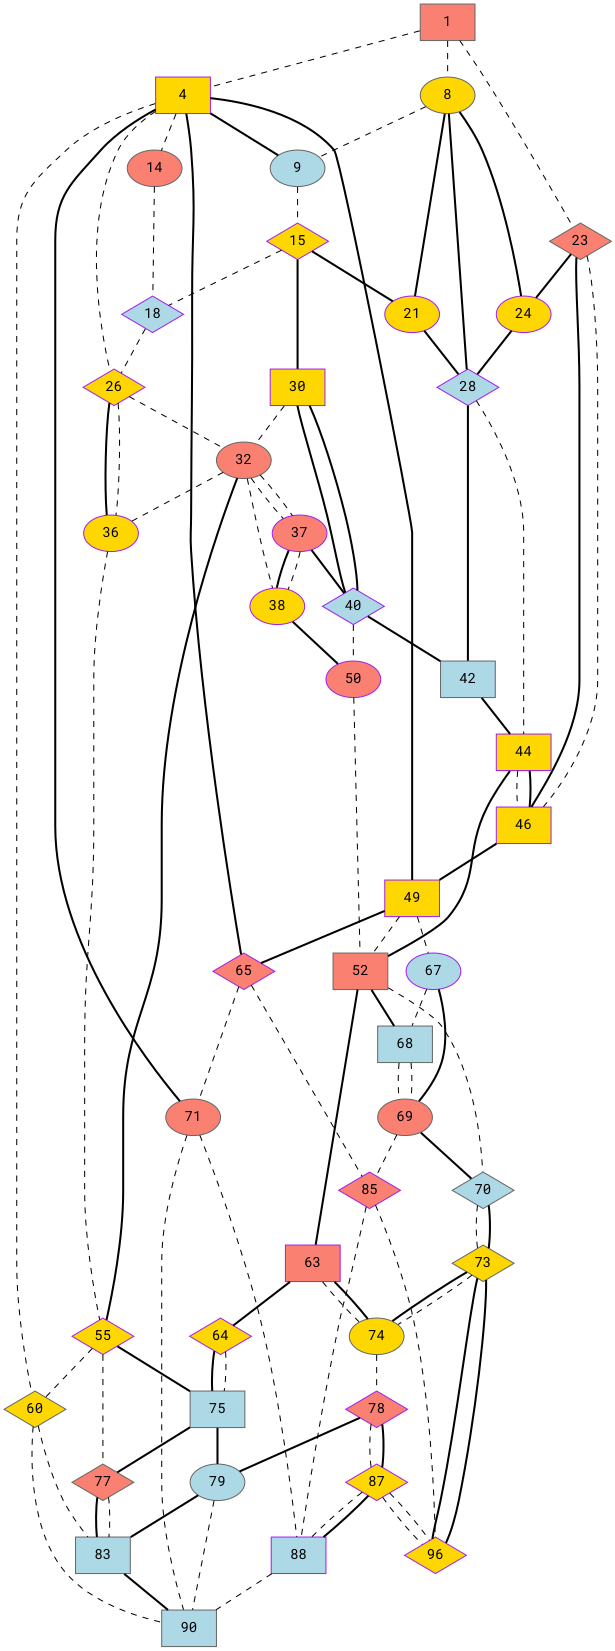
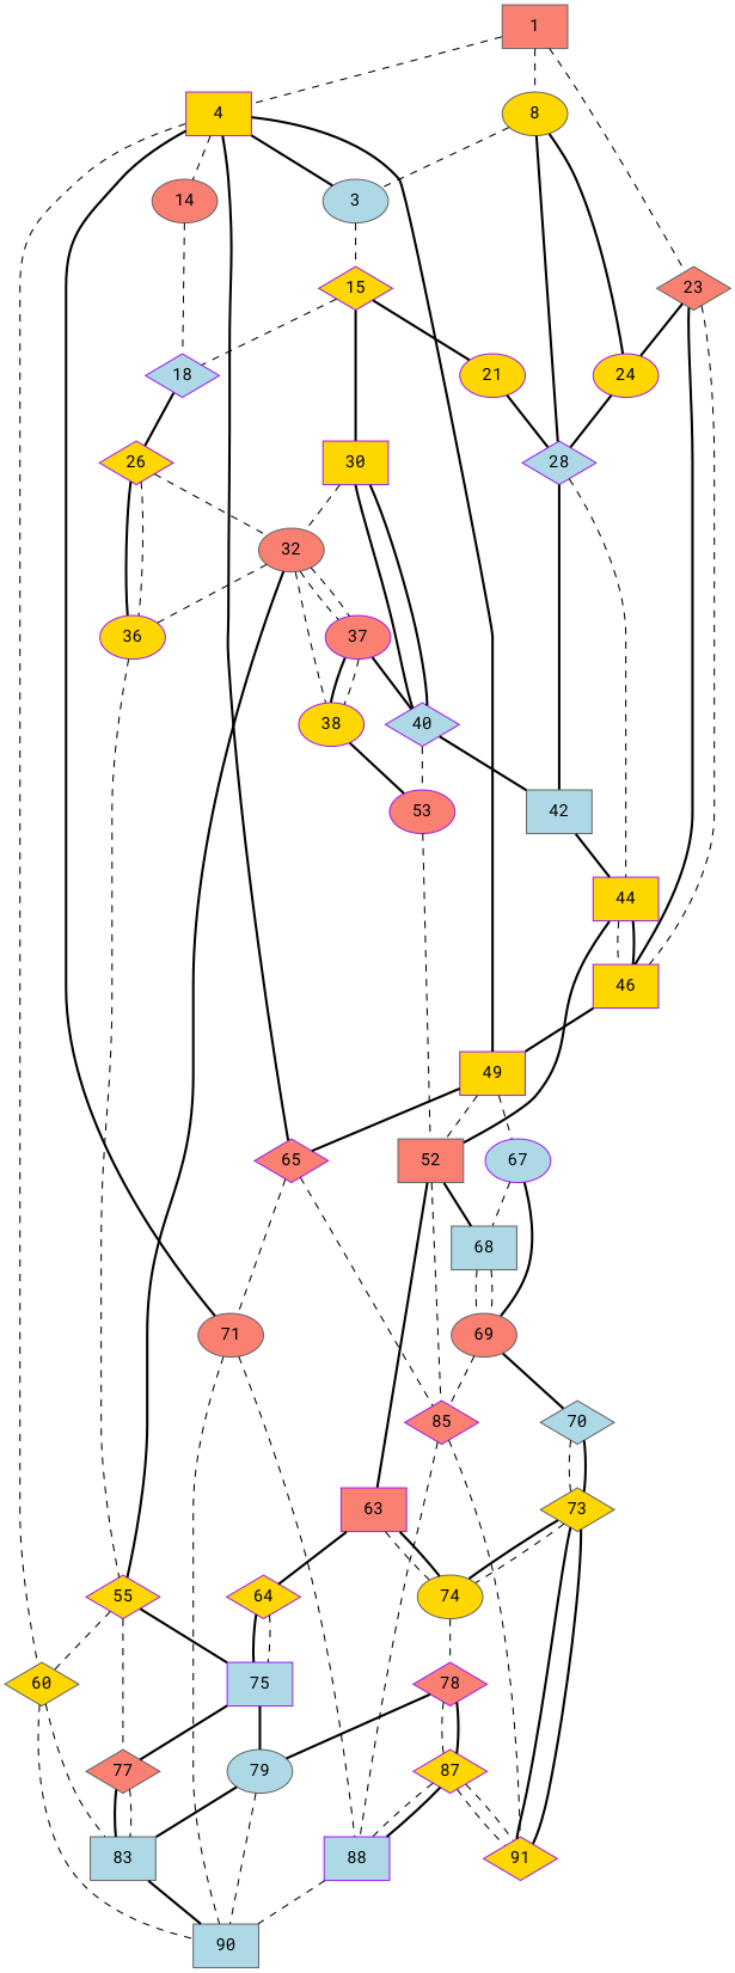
  graph {
    fontname="Roboto Mono"
    node [color=purple fillcolor=gold fontname="Roboto Mono" shape=diamond style=filled]
    edge [fontname="Roboto Mono" style=dashed]
    1 [color=gray40 fillcolor=salmon shape=box super="+7+2"]
    4 [shape=box super="+48+5"]
    8 [color=gray40 shape=ellipse super="+20"]
    23 [color=gray40 fillcolor=salmon]
-   9 [color=gray40 fillcolor=lightblue shape=ellipse super="+10"]
+   9 [color=gray40 fillcolor=lightblue shape=ellipse super="+10" label=3]
    14 [color=gray40 fillcolor=salmon shape=ellipse]
    26 [super="+27"]
    49 [shape=box super="+61"]
    60 [color=gray40]
    65 [fillcolor=salmon super="+72"]
    71 [color=gray40 fillcolor=salmon shape=ellipse]
    21 [shape=ellipse]
    24 [shape=ellipse]
    28 [fillcolor=lightblue super="+34+29"]
    46 [shape=box]
    15 [super="+16"]
    18 [fillcolor=lightblue]
    32 [color=gray40 fillcolor=salmon shape=ellipse super="+33"]
    36 [shape=ellipse]
    52 [color=gray40 fillcolor=salmon shape=box super="+62+53"]
    67 [fillcolor=lightblue shape=ellipse]
    83 [color=gray40 fillcolor=lightblue shape=box super="+86"]
    90 [color=gray40 fillcolor=lightblue shape=box super="+93"]
    85 [fillcolor=salmon super="+92"]
    88 [fillcolor=lightblue shape=box super="+94+89"]
    42 [color=gray40 fillcolor=lightblue shape=box]
    44 [shape=box super="+45"]
    30 [shape=box super="+31"]
    40 [fillcolor=lightblue super="+43+41"]
    37 [fillcolor=salmon shape=ellipse]
    38 [shape=ellipse]
    55 [super="+58+56"]
-   50 [fillcolor=salmon shape=ellipse super="+51"]
-   75 [color=gray40 fillcolor=lightblue shape=box super="+76"]
+   50 [fillcolor=salmon shape=ellipse super="+51" label=53]
+   75 [fillcolor=lightblue shape=box super="+76"]
    77 [color=gray40 fillcolor=salmon]
    63 [fillcolor=salmon shape=box]
    68 [color=gray40 fillcolor=lightblue shape=box]
    70 [color=gray40 fillcolor=lightblue]
    69 [color=gray40 fillcolor=salmon shape=ellipse super="+84"]
    64
    74 [color=gray40 shape=ellipse]
    73 [color=gray40]
    79 [color=gray40 fillcolor=lightblue shape=ellipse super="+80+81"]
    78 [fillcolor=salmon]
-   91 [label=96]
+   91
    87
    1 -- 4
    1 -- 8
    1 -- 23
    4 -- 9 [style=bold]
    4 -- 14
-   4 -- 26
    4 -- 49 [style=bold]
    4 -- 60
    4 -- 65 [style=bold]
    4 -- 71 [style=bold]
    8 -- 9
-   8 -- 21 [style=bold]
    8 -- 24 [style=bold]
    8 -- 28 [style=bold]
    23 -- 24 [style=bold]
    23 -- 46 [style=bold]
    23 -- 46
    9 -- 15 [weight=3]
    14 -- 18
    26 -- 32
    26 -- 36 [style=bold]
    26 -- 36
    49 -- 65 [style=bold]
    49 -- 52
    49 -- 67
    60 -- 83
    60 -- 90
    65 -- 71
    65 -- 85
    71 -- 90
    71 -- 88
    21 -- 28 [style=bold]
    24 -- 28 [style=bold]
    28 -- 42 [style=bold]
    28 -- 44
    46 -- 49 [style=bold]
    15 -- 21 [style=bold]
    15 -- 18
    15 -- 30 [style=bold weight=2]
-   18 -- 26
+   18 -- 26 [style=bold]
    32 -- 36
    32 -- 37
    32 -- 37
    32 -- 38
    32 -- 55 [style=bold]
    36 -- 55
    52 -- 63 [style=bold]
    52 -- 68 [style=bold]
-   52 -- 70
+   52 -- 85
    67 -- 68
    67 -- 69 [style=bold]
    83 -- 90 [style=bold]
    85 -- 88
    85 -- 91
    88 -- 90 [weight=2]
    42 -- 44 [style=bold]
    44 -- 46
    44 -- 46 [style=bold]
    44 -- 52 [style=bold]
    30 -- 32
    30 -- 40 [style=bold]
    30 -- 40 [style=bold]
    40 -- 42 [style=bold]
    40 -- 50
    37 -- 40 [style=bold]
    37 -- 38 [style=bold]
    37 -- 38
    38 -- 50 [style=bold]
    55 -- 60
    55 -- 75 [style=bold]
    55 -- 77
    50 -- 52
    75 -- 77 [style=bold]
    75 -- 79 [style=bold]
    77 -- 83 [style=bold]
    77 -- 83
    63 -- 64 [style=bold]
    63 -- 74
    63 -- 74 [style=bold]
    68 -- 69
    68 -- 69
    70 -- 73
    70 -- 73 [style=bold]
    69 -- 85
    69 -- 70 [style=bold]
    64 -- 75 [style=bold]
    64 -- 75
    74 -- 78
    73 -- 74 [style=bold]
    73 -- 74
    73 -- 91 [style=bold]
    73 -- 91 [style=bold]
    79 -- 83 [style=bold]
    79 -- 90
    78 -- 79 [style=bold]
    78 -- 87
    78 -- 87 [style=bold]
    87 -- 88
    87 -- 88 [style=bold]
    87 -- 91
    87 -- 91
  }
